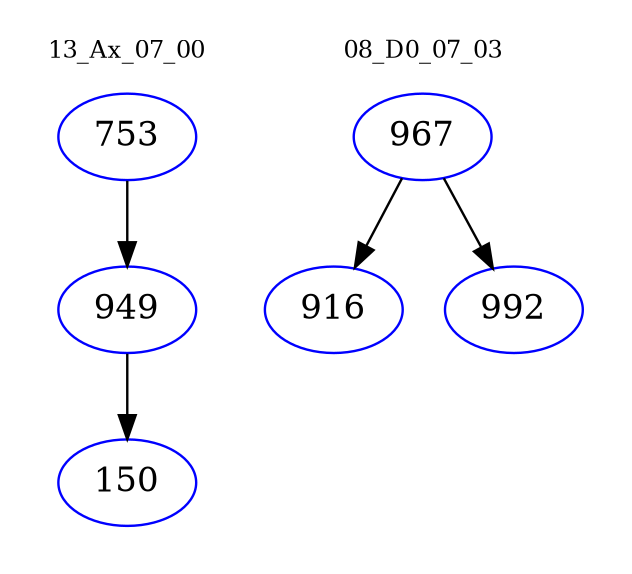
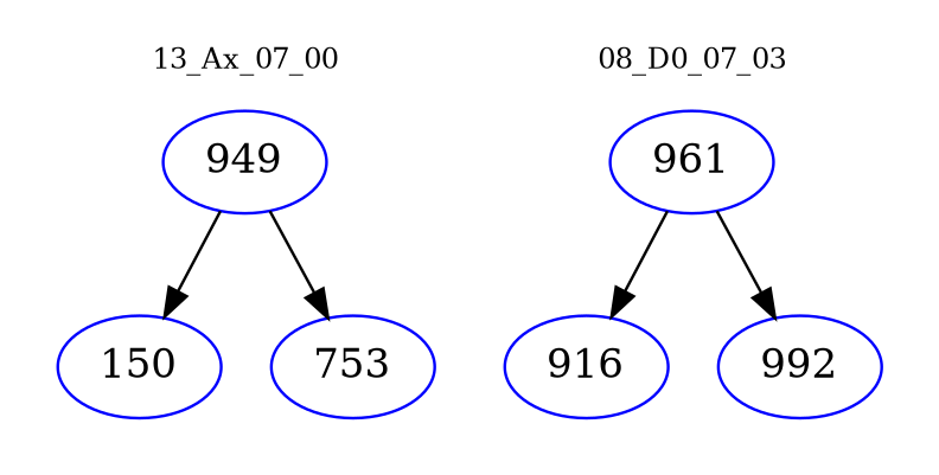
  digraph {
    node [color=blue]
    edge [color=black]
    n1 [label=949]
    n2 [label=150]
    n3 [label=753]
-   n4 [label=967]
+   n4 [label=961]
    n5 [label=916]
    n6 [label=992]
    subgraph cluster_1 {
      color=white
      fontsize=10
      label="13_Ax_07_00"
      n1
      n2
      n3
    }
    subgraph cluster_2 {
      color=white
      fontsize=10
      label="08_D0_07_03"
      n4
      n5
      n6
    }
    n1 -> n2
-   n3 -> n1
+   n1 -> n3
    n4 -> n5
    n4 -> n6
  }
